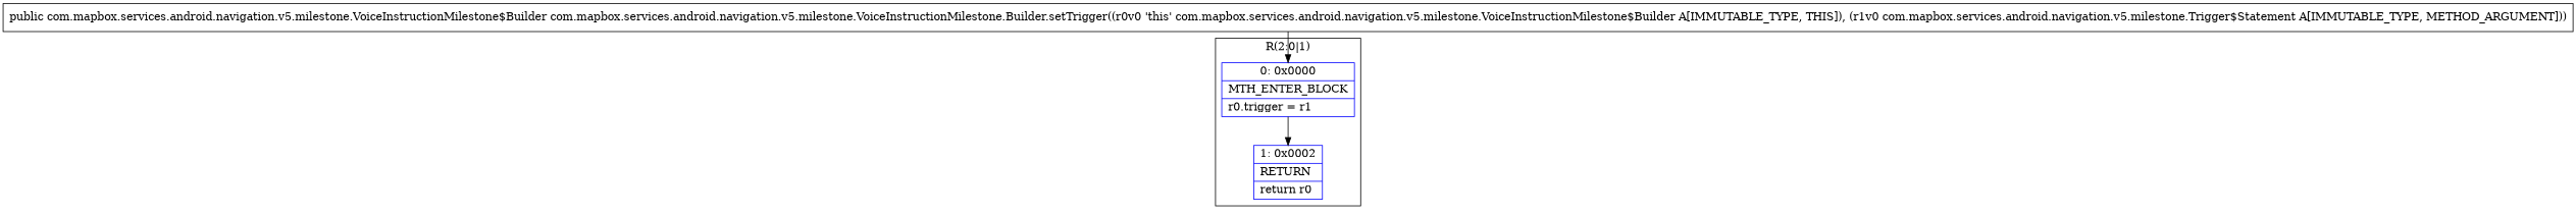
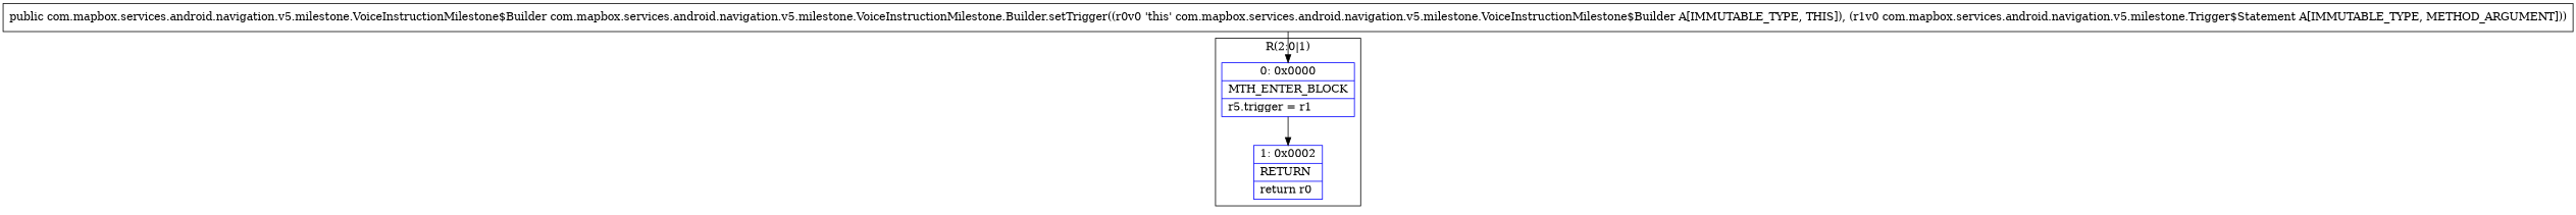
  digraph {
    node [color=blue shape=record]
-   n1 [label="{0\:\ 0x0000|MTH_ENTER_BLOCK\l|r0.trigger = r1\l}"]
+   n1 [label="{0\:\ 0x0000|MTH_ENTER_BLOCK\l|r5.trigger = r1\l}"]
    n2 [label="{1\:\ 0x0002|RETURN\l|return r0\l}"]
    n3 [label="{public com.mapbox.services.android.navigation.v5.milestone.VoiceInstructionMilestone$Builder com.mapbox.services.android.navigation.v5.milestone.VoiceInstructionMilestone.Builder.setTrigger((r0v0 'this' com.mapbox.services.android.navigation.v5.milestone.VoiceInstructionMilestone$Builder A[IMMUTABLE_TYPE, THIS]), (r1v0 com.mapbox.services.android.navigation.v5.milestone.Trigger$Statement A[IMMUTABLE_TYPE, METHOD_ARGUMENT])) }" color=""]
    subgraph cluster_1 {
      label="R(2:0|1)"
      n1
      n2
    }
    n1 -> n2
    n3 -> n1
  }
